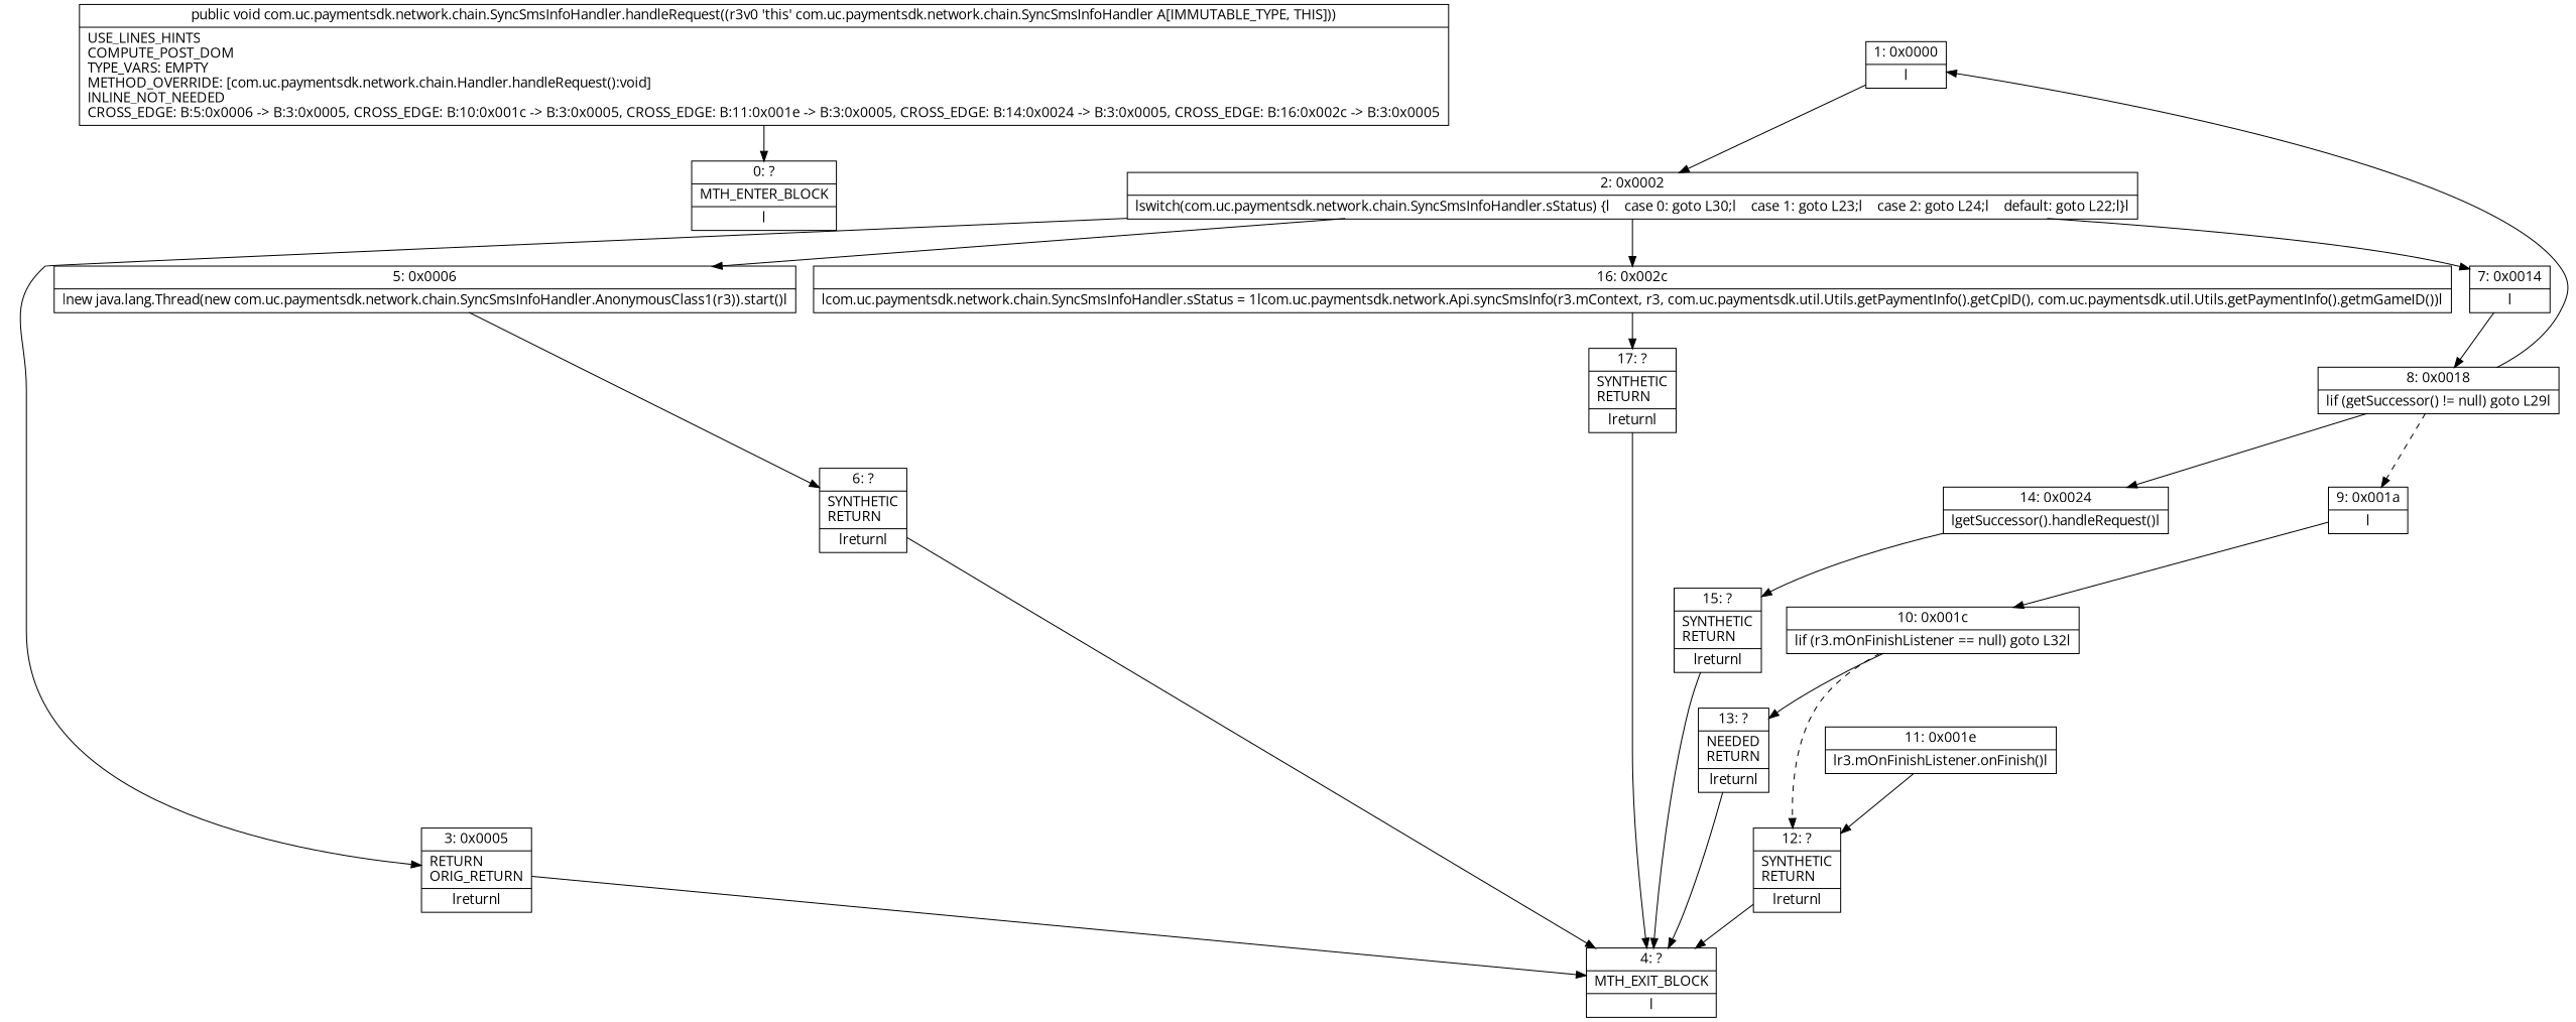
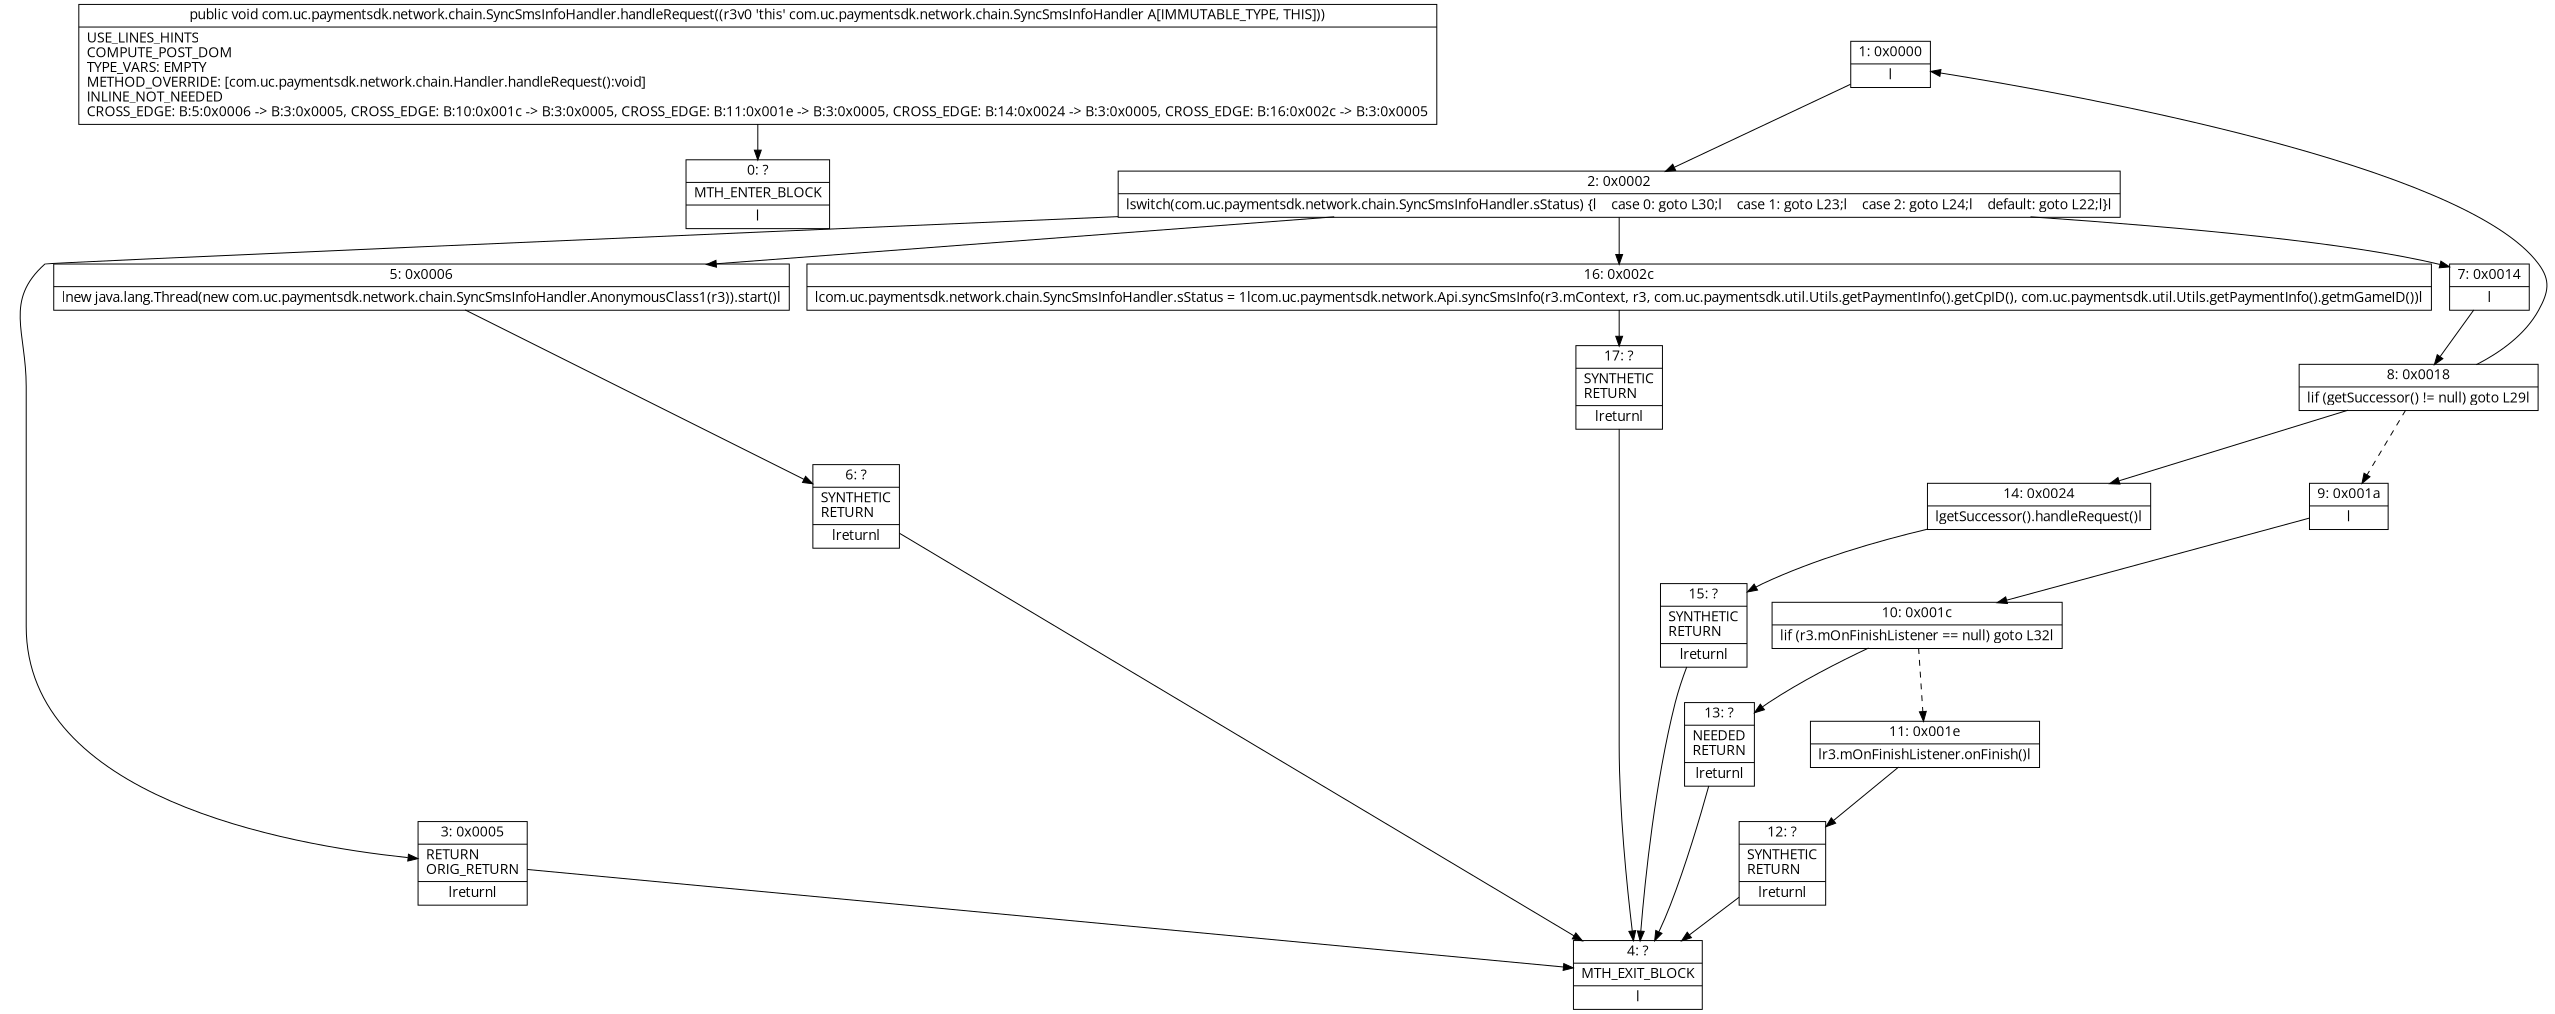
  digraph {
    fontname="Open Sans"
    node [fontname="Open Sans" shape=record]
    edge [fontname="Open Sans"]
    n1 [label="{0\:\ ?|MTH_ENTER_BLOCK\l|l}"]
    n2 [label="{1\:\ 0x0000|l}"]
    n3 [label="{2\:\ 0x0002|lswitch(com.uc.paymentsdk.network.chain.SyncSmsInfoHandler.sStatus) \{l    case 0: goto L30;l    case 1: goto L23;l    case 2: goto L24;l    default: goto L22;l\}l}"]
    n4 [label="{3\:\ 0x0005|RETURN\lORIG_RETURN\l|lreturnl}"]
    n5 [label="{5\:\ 0x0006|lnew java.lang.Thread(new com.uc.paymentsdk.network.chain.SyncSmsInfoHandler.AnonymousClass1(r3)).start()l}"]
    n6 [label="{7\:\ 0x0014|l}"]
    n7 [label="{16\:\ 0x002c|lcom.uc.paymentsdk.network.chain.SyncSmsInfoHandler.sStatus = 1lcom.uc.paymentsdk.network.Api.syncSmsInfo(r3.mContext, r3, com.uc.paymentsdk.util.Utils.getPaymentInfo().getCpID(), com.uc.paymentsdk.util.Utils.getPaymentInfo().getmGameID())l}"]
    n8 [label="{4\:\ ?|MTH_EXIT_BLOCK\l|l}"]
    n9 [label="{6\:\ ?|SYNTHETIC\lRETURN\l|lreturnl}"]
    n10 [label="{8\:\ 0x0018|lif (getSuccessor() != null) goto L29l}"]
    n11 [label="{17\:\ ?|SYNTHETIC\lRETURN\l|lreturnl}"]
    n12 [label="{9\:\ 0x001a|l}"]
    n13 [label="{14\:\ 0x0024|lgetSuccessor().handleRequest()l}"]
    n14 [label="{10\:\ 0x001c|lif (r3.mOnFinishListener == null) goto L32l}"]
    n15 [label="{15\:\ ?|SYNTHETIC\lRETURN\l|lreturnl}"]
    n16 [label="{11\:\ 0x001e|lr3.mOnFinishListener.onFinish()l}"]
    n17 [label="{13\:\ ?|NEEDED\lRETURN\l|lreturnl}"]
    n18 [label="{12\:\ ?|SYNTHETIC\lRETURN\l|lreturnl}"]
    n19 [label="{public void com.uc.paymentsdk.network.chain.SyncSmsInfoHandler.handleRequest((r3v0 'this' com.uc.paymentsdk.network.chain.SyncSmsInfoHandler A[IMMUTABLE_TYPE, THIS]))  | USE_LINES_HINTS\lCOMPUTE_POST_DOM\lTYPE_VARS: EMPTY\lMETHOD_OVERRIDE: [com.uc.paymentsdk.network.chain.Handler.handleRequest():void]\lINLINE_NOT_NEEDED\lCROSS_EDGE: B:5:0x0006 \-\> B:3:0x0005, CROSS_EDGE: B:10:0x001c \-\> B:3:0x0005, CROSS_EDGE: B:11:0x001e \-\> B:3:0x0005, CROSS_EDGE: B:14:0x0024 \-\> B:3:0x0005, CROSS_EDGE: B:16:0x002c \-\> B:3:0x0005\l}"]
    n2 -> n3
    n3 -> n4
    n3 -> n5
    n3 -> n6
    n3 -> n7
    n4 -> n8
    n5 -> n9
    n6 -> n10
    n7 -> n11
    n9 -> n8
    n10 -> n2
    n10 -> n12 [style=dashed]
    n10 -> n13
    n11 -> n8
    n12 -> n14
    n13 -> n15
-   n14 -> n18 [style=dashed]
+   n14 -> n16 [style=dashed]
    n14 -> n17
    n15 -> n8
    n16 -> n18
    n17 -> n8
    n18 -> n8
    n19 -> n1
  }
